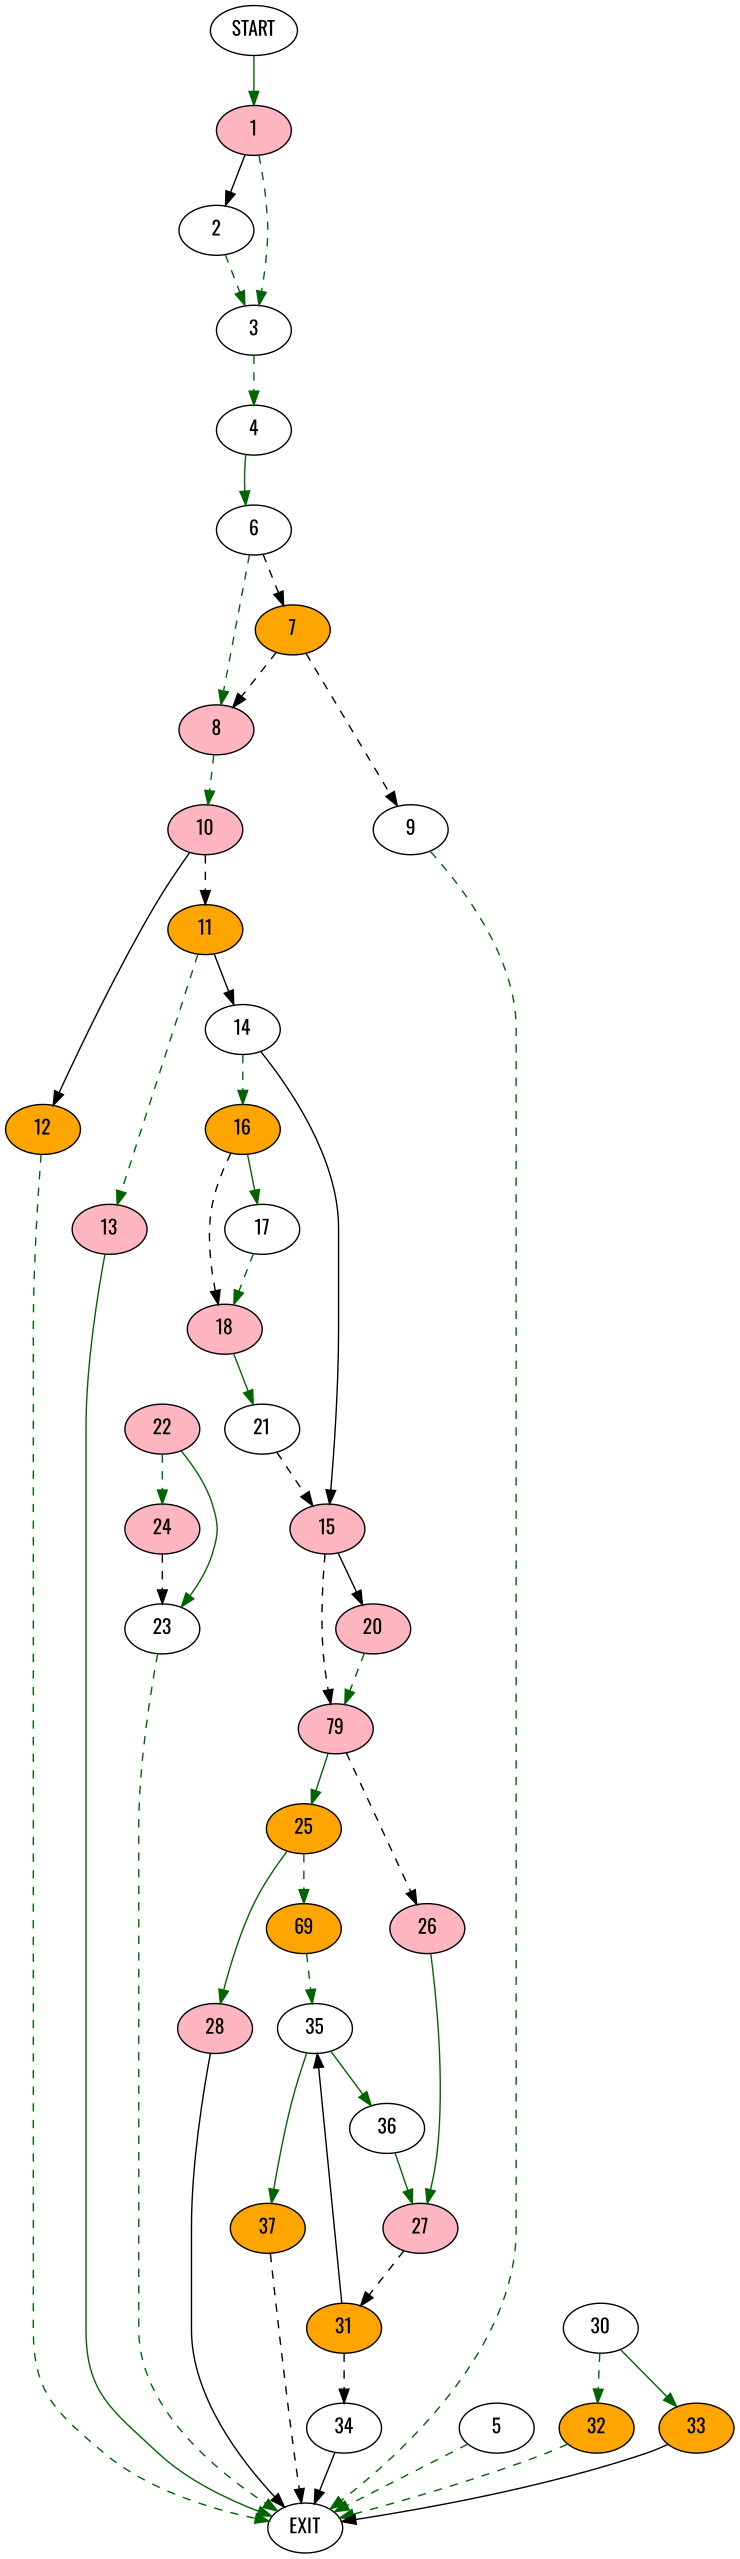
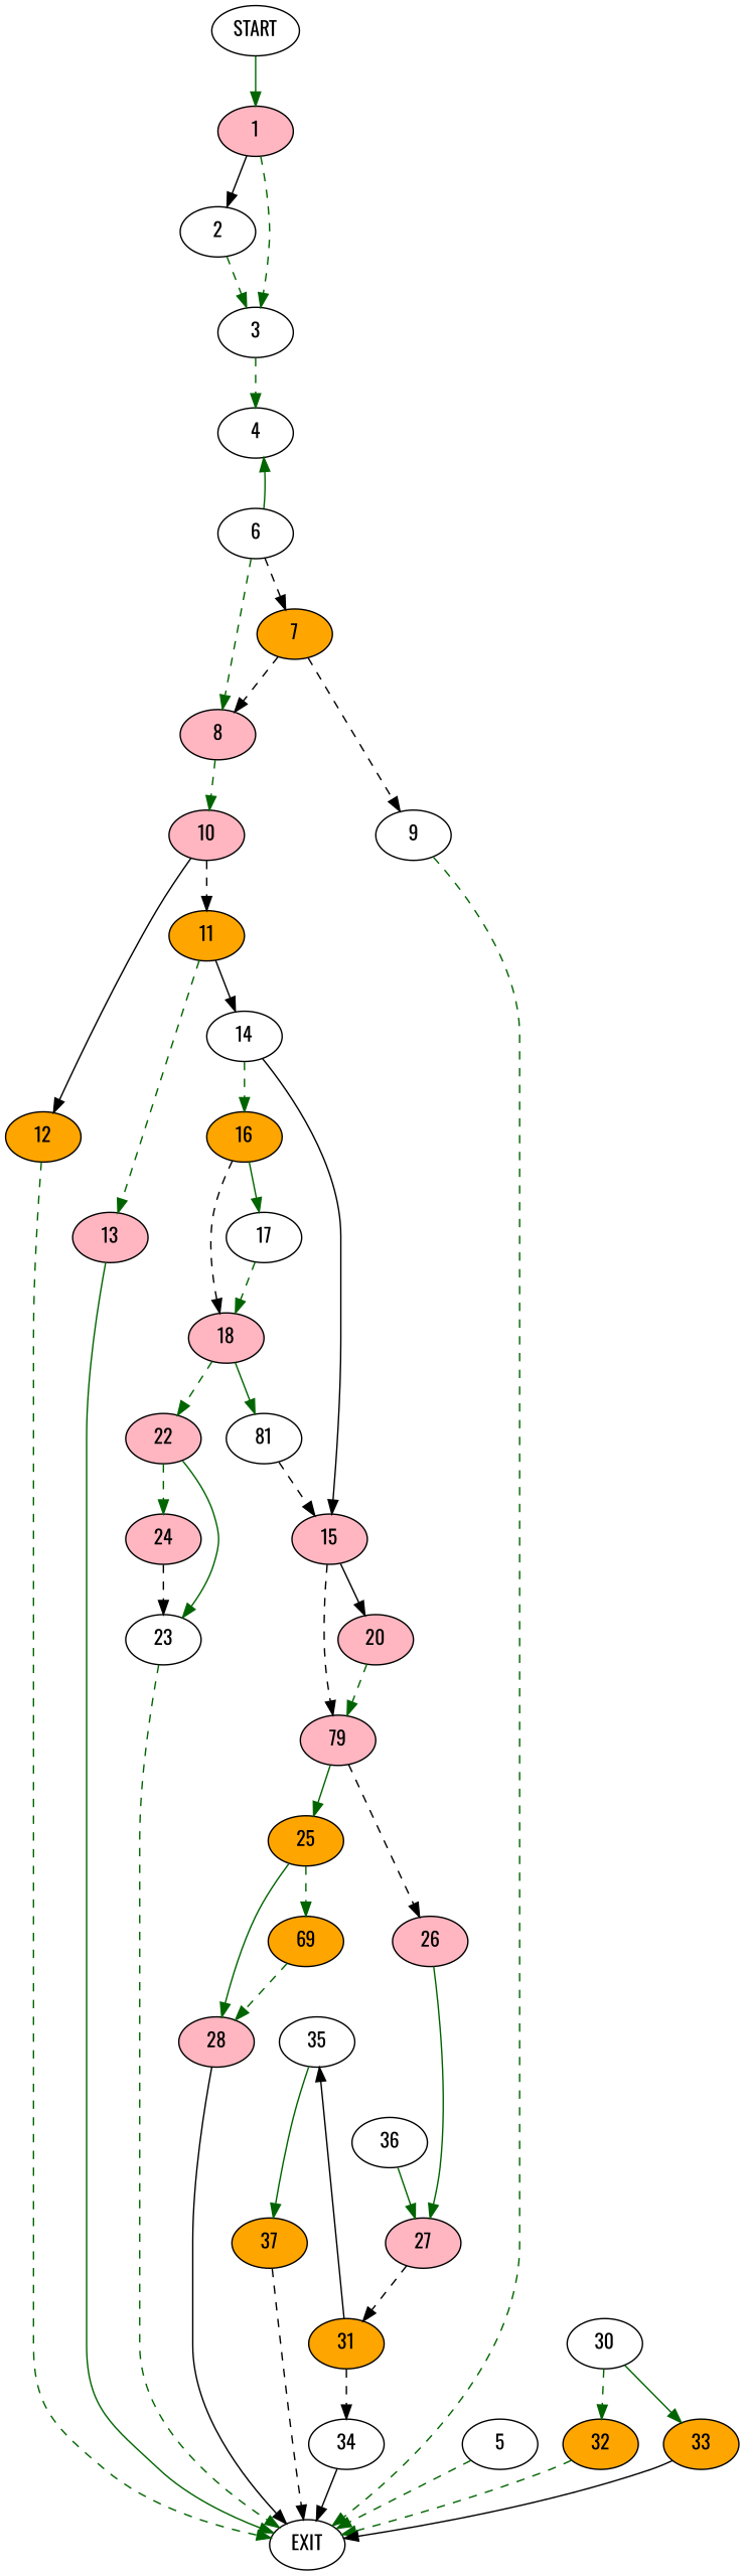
  digraph {
    fontname=Oswald
    node [fillcolor=white fontname=Oswald style=filled]
    edge [color=darkgreen fontname=Oswald style=dashed]
    n1 [label=START]
    1 [fillcolor=lightpink]
    2
    3
    n5 [label=EXIT]
    4
    6
    5
    7 [fillcolor=orange]
    8 [fillcolor=lightpink]
    9
    10 [fillcolor=lightpink]
    11 [fillcolor=orange]
    12 [fillcolor=orange]
    13 [fillcolor=lightpink]
    14
    15 [fillcolor=lightpink]
    16 [fillcolor=orange]
    n19 [fillcolor=lightpink label=79]
    20 [fillcolor=lightpink]
    17
    18 [fillcolor=lightpink]
    25 [fillcolor=orange]
    26 [fillcolor=lightpink]
-   21
+   21 [label=81]
    22 [fillcolor=lightpink]
    23
    24 [fillcolor=lightpink]
    28 [fillcolor=lightpink]
    n30 [fillcolor=orange label=69]
    27 [fillcolor=lightpink]
    31 [fillcolor=orange]
    32 [fillcolor=orange]
    30
    33 [fillcolor=orange]
    34
    35
    36
    37 [fillcolor=orange]
    n1 -> 1 [style=solid]
    1 -> 2 [color=black style=solid]
    1 -> 3
    2 -> 3
    3 -> 4
-   4 -> 6 [style=solid]
+   6 -> 4 [style=solid]
    6 -> 7 [color=black]
    6 -> 8
    5 -> n5
    7 -> 8 [color=black]
    7 -> 9 [color=black]
    8 -> 10
    9 -> n5
    10 -> 11 [color=black]
    10 -> 12 [color=black style=solid]
    11 -> 13
    11 -> 14 [color=black style=solid]
    12 -> n5
    13 -> n5 [style=solid]
    14 -> 15 [color=black style=solid]
    14 -> 16
    15 -> n19 [color=black]
    15 -> 20 [color=black style=solid]
    16 -> 17 [style=solid]
    16 -> 18 [color=black]
    n19 -> 25 [style=solid]
    n19 -> 26 [color=black]
    20 -> n19
    17 -> 18
    18 -> 21 [style=solid]
+   18 -> 22
    25 -> 28 [style=solid]
    25 -> n30
    26 -> 27 [style=solid]
    21 -> 15 [color=black]
    22 -> 23 [style=solid]
    22 -> 24
    23 -> n5
    24 -> 23 [color=black]
    28 -> n5 [color=black style=solid]
-   n30 -> 35
+   n30 -> 28
    27 -> 31 [color=black]
    31 -> 34 [color=black]
    31 -> 35 [color=black style=solid]
    32 -> n5
    30 -> 32
    30 -> 33 [style=solid]
    33 -> n5 [color=black style=solid]
    34 -> n5 [color=black style=solid]
-   35 -> 36 [style=solid]
    35 -> 37 [style=solid]
    36 -> 27 [style=solid]
    37 -> n5 [color=black]
  }
